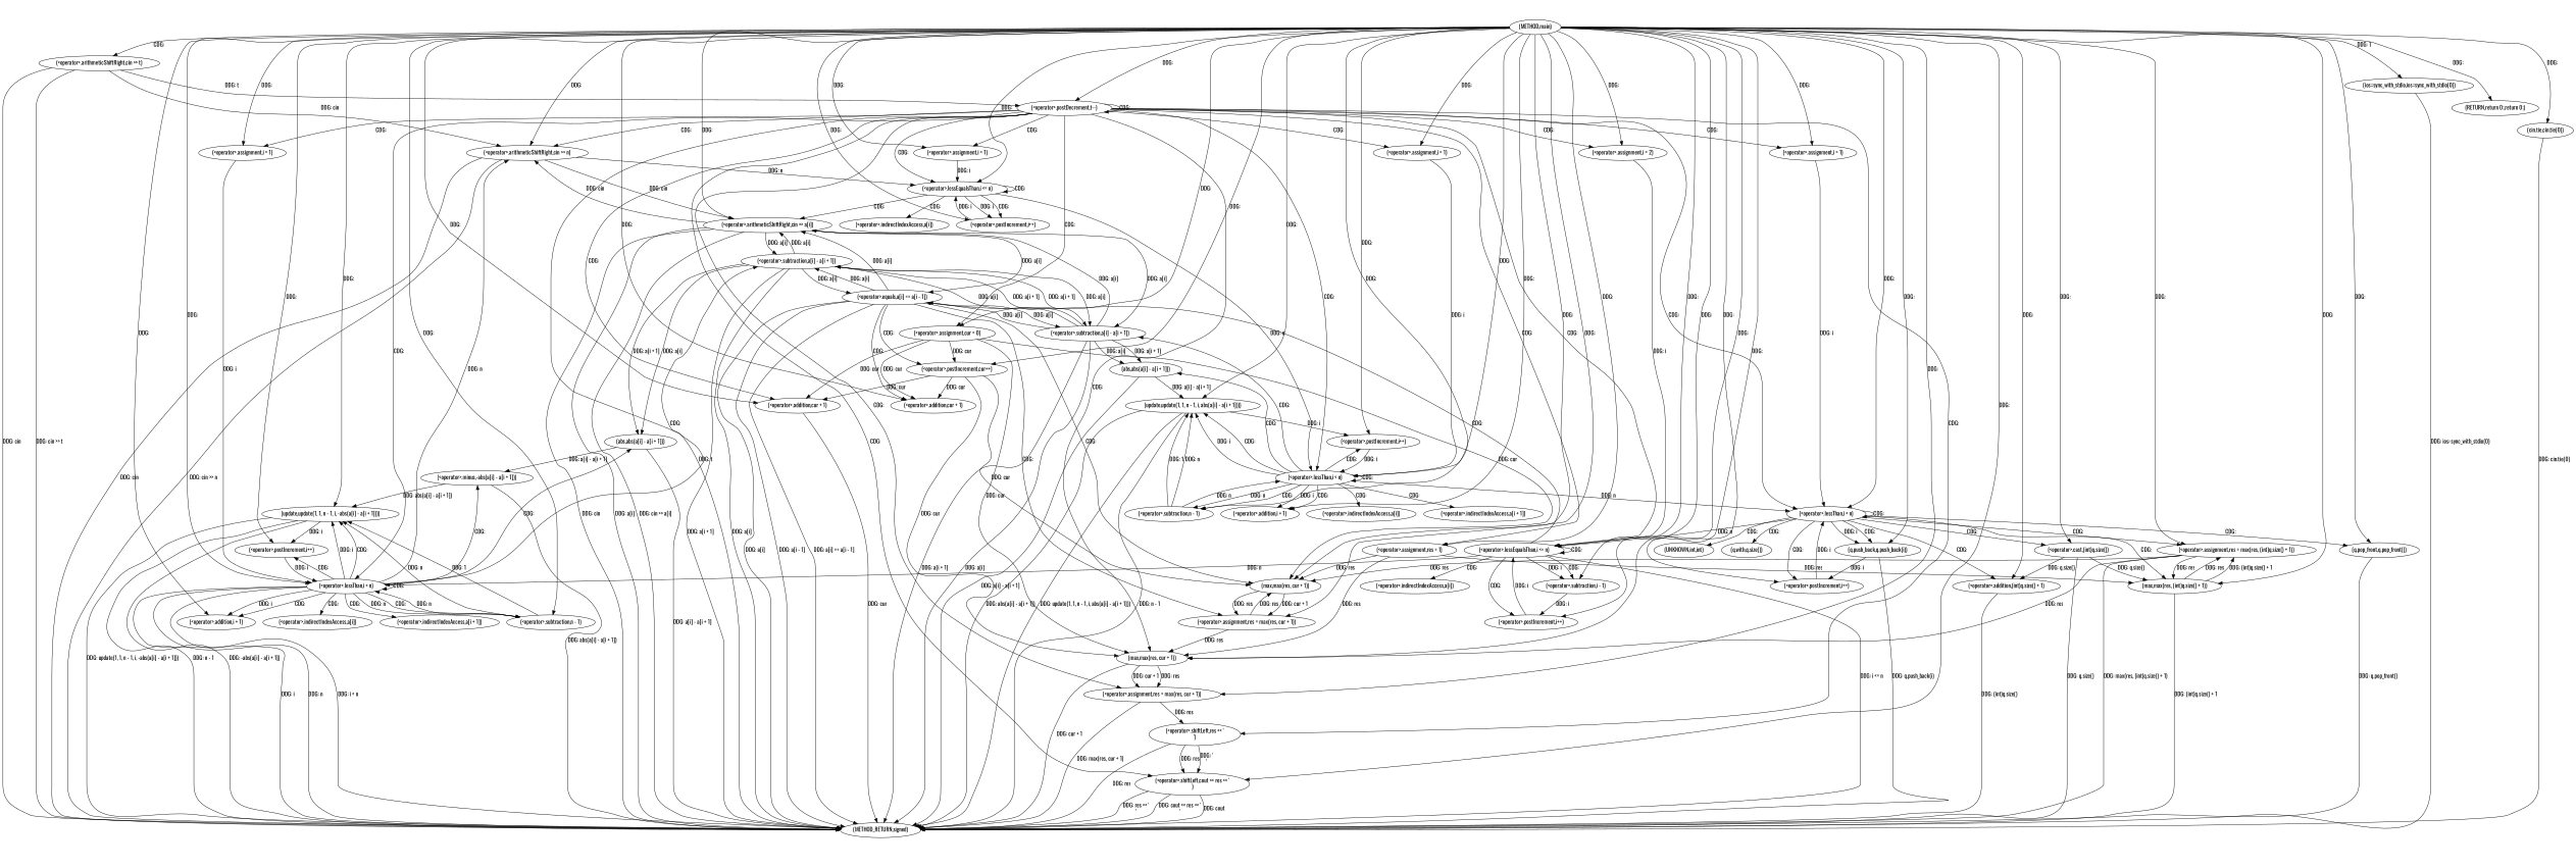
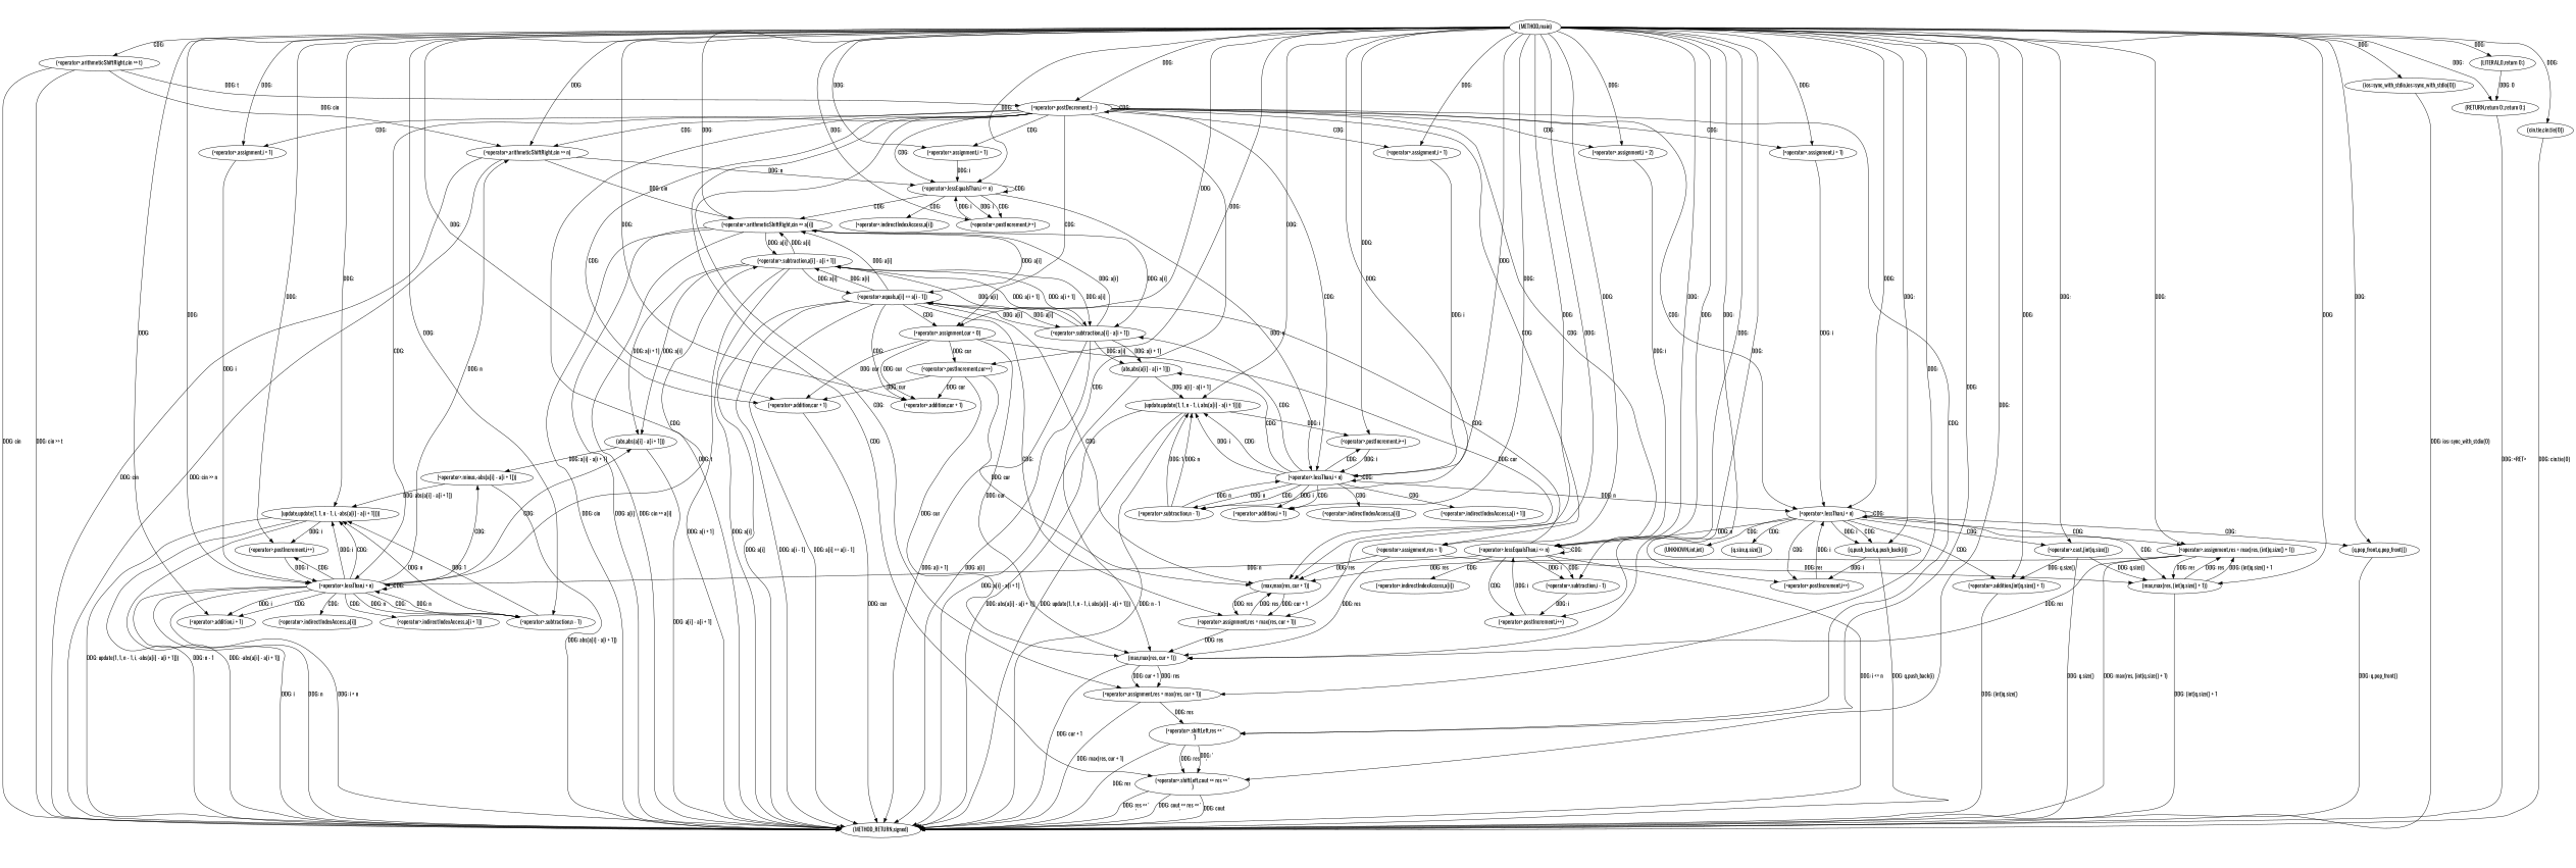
  digraph {
    fontname=Oswald
    node [fontname=Oswald]
    edge [fontname=Oswald]
    n1 [label="(METHOD,main)"]
    n2 [label="(<operator>.arithmeticShiftRight,cin >> t)"]
    n3 [label="(RETURN,return 0;,return 0;)"]
    n4 [label="(ios::sync_with_stdio,ios::sync_with_stdio(0))"]
    n5 [label="(<operator>.postDecrement,t--)"]
+   n6 [label="(LITERAL,0,return 0;)"]
    n7 [label="(cin.tie,cin.tie(0))"]
    n8 [label="(<operator>.arithmeticShiftRight,cin >> n)"]
    n9 [label="(<operator>.assignment,res = 1)"]
    n10 [label="(<operator>.assignment,cur = 0)"]
    n11 [label="(<operator>.assignment,res = max(res, cur + 1))"]
    n12 [label="(<operator>.shiftLeft,cout << res << '\n')"]
    n13 [label="(<operator>.assignment,i = 1)"]
    n14 [label="(<operator>.lessEqualsThan,i <= n)"]
    n15 [label="(<operator>.postIncrement,i++)"]
    n16 [label="(<operator>.arithmeticShiftRight,cin >> a[i])"]
    n17 [label="(<operator>.assignment,i = 1)"]
    n18 [label="(<operator>.lessThan,i < n)"]
    n19 [label="(<operator>.postIncrement,i++)"]
    n20 [label="(<operator>.assignment,i = 1)"]
    n21 [label="(<operator>.lessThan,i < n)"]
    n22 [label="(<operator>.postIncrement,i++)"]
    n23 [label="(<operator>.assignment,i = 2)"]
    n24 [label="(<operator>.lessEqualsThan,i <= n)"]
    n25 [label="(<operator>.postIncrement,i++)"]
    n26 [label="(<operator>.assignment,i = 1)"]
    n27 [label="(<operator>.lessThan,i < n)"]
    n28 [label="(<operator>.postIncrement,i++)"]
    n29 [label="(update,update(1, 1, n - 1, i, abs(a[i] - a[i + 1])))"]
    n30 [label="(q.push_back,q.push_back(i))"]
    n31 [label="(<operator>.assignment,res = max(res, (int)q.size() + 1))"]
    n32 [label="(max,max(res, cur + 1))"]
    n33 [label="(<operator>.shiftLeft,res << '\n')"]
    n34 [label="(update,update(1, 1, n - 1, i, -abs(a[i] - a[i + 1])))"]
    n35 [label="(q.pop_front,q.pop_front())"]
    n36 [label="(<operator>.postIncrement,cur++)"]
    n37 [label="(<operator>.addition,cur + 1)"]
    n38 [label="(<operator>.subtraction,n - 1)"]
    n39 [label="(max,max(res, (int)q.size() + 1))"]
    n40 [label="(<operator>.subtraction,n - 1)"]
    n41 [label="(<operator>.addition,(int)q.size() + 1)"]
    n42 [label="(<operator>.assignment,res = max(res, cur + 1))"]
    n43 [label="(<operator>.cast,(int)q.size())"]
    n44 [label="(<operator>.subtraction,i - 1)"]
    n45 [label="(<operator>.addition,i + 1)"]
    n46 [label="(max,max(res, cur + 1))"]
    n47 [label="(<operator>.addition,cur + 1)"]
    n48 [label="(<operator>.addition,i + 1)"]
    n49 [label="(METHOD_RETURN,signed)"]
    n50 [label="(<operator>.indirectIndexAccess,a[i])"]
    n51 [label="(<operator>.equals,a[i] == a[i - 1])"]
    n52 [label="(<operator>.subtraction,a[i] - a[i + 1])"]
    n53 [label="(<operator>.subtraction,a[i] - a[i + 1])"]
    n54 [label="(abs,abs(a[i] - a[i + 1]))"]
    n55 [label="(<operator>.indirectIndexAccess,a[i])"]
    n56 [label="(<operator>.indirectIndexAccess,a[i + 1])"]
    n57 [label="(UNKNOWN,int,int)"]
-   n58 [label="(q.with,q.size())"]
+   n58 [label="(q.size,q.size())"]
    n59 [label="(<operator>.indirectIndexAccess,a[i])"]
    n60 [label="(<operator>.minus,-abs(a[i] - a[i + 1]))"]
    n61 [label="(abs,abs(a[i] - a[i + 1]))"]
    n62 [label="(<operator>.indirectIndexAccess,a[i])"]
    n63 [label="(<operator>.indirectIndexAccess,a[i + 1])"]
    n1 -> n2 [label="CDG: "]
    n1 -> n3 [label="DDG: "]
-   n1 -> n4 [label="DDG: 1"]
+   n1 -> n4 [label="DDG: "]
    n1 -> n5 [label="DDG: "]
+   n1 -> n6 [label="DDG: "]
    n1 -> n7 [label="DDG: "]
    n1 -> n8 [label="DDG: "]
    n1 -> n9 [label="DDG: "]
    n1 -> n10 [label="DDG: "]
    n1 -> n11 [label="DDG: "]
    n1 -> n12 [label="DDG: "]
    n1 -> n13 [label="DDG: "]
    n1 -> n14 [label="DDG: "]
    n1 -> n15 [label="DDG: "]
    n1 -> n16 [label="DDG: "]
    n1 -> n17 [label="DDG: "]
    n1 -> n18 [label="DDG: "]
    n1 -> n19 [label="DDG: "]
    n1 -> n20 [label="DDG: "]
    n1 -> n21 [label="DDG: "]
    n1 -> n22 [label="DDG: "]
    n1 -> n23 [label="DDG: "]
    n1 -> n24 [label="DDG: "]
    n1 -> n25 [label="DDG: "]
    n1 -> n26 [label="DDG: "]
    n1 -> n27 [label="DDG: "]
    n1 -> n28 [label="DDG: "]
    n1 -> n29 [label="DDG: "]
    n1 -> n30 [label="DDG: "]
    n1 -> n31 [label="DDG: "]
    n1 -> n32 [label="DDG: "]
+   n1 -> n33 [label="DDG: "]
    n1 -> n34 [label="DDG: "]
    n1 -> n35 [label="DDG: "]
    n1 -> n36 [label="DDG: "]
    n1 -> n37 [label="DDG: "]
    n1 -> n38 [label="DDG: "]
    n1 -> n39 [label="DDG: "]
    n1 -> n40 [label="DDG: "]
    n1 -> n41 [label="DDG: "]
    n1 -> n42 [label="DDG: "]
    n1 -> n43 [label="DDG: "]
    n1 -> n44 [label="DDG: "]
    n1 -> n45 [label="DDG: "]
    n1 -> n46 [label="DDG: "]
    n1 -> n47 [label="DDG: "]
    n1 -> n48 [label="DDG: "]
    n2 -> n5 [label="DDG: t"]
    n2 -> n8 [label="DDG: cin"]
    n2 -> n49 [label="DDG: cin"]
    n2 -> n49 [label="DDG: cin >> t"]
+   n3 -> n49 [label="DDG: <RET>"]
    n4 -> n49 [label="DDG: ios::sync_with_stdio(0)"]
    n5 -> n5 [label="CDG: "]
    n5 -> n8 [label="CDG: "]
    n5 -> n9 [label="CDG: "]
    n5 -> n10 [label="CDG: "]
    n5 -> n11 [label="CDG: "]
    n5 -> n12 [label="CDG: "]
    n5 -> n13 [label="CDG: "]
    n5 -> n14 [label="CDG: "]
    n5 -> n17 [label="CDG: "]
    n5 -> n18 [label="CDG: "]
    n5 -> n20 [label="CDG: "]
    n5 -> n21 [label="CDG: "]
    n5 -> n23 [label="CDG: "]
    n5 -> n24 [label="CDG: "]
    n5 -> n26 [label="CDG: "]
    n5 -> n27 [label="CDG: "]
    n5 -> n32 [label="CDG: "]
    n5 -> n33 [label="CDG: "]
    n5 -> n37 [label="CDG: "]
    n5 -> n49 [label="DDG: t"]
+   n6 -> n3 [label="DDG: 0"]
    n7 -> n49 [label="DDG: cin.tie(0)"]
    n8 -> n14 [label="DDG: n"]
    n8 -> n16 [label="DDG: cin"]
    n8 -> n49 [label="DDG: cin"]
    n8 -> n49 [label="DDG: cin >> n"]
    n9 -> n32 [label="DDG: res"]
    n9 -> n39 [label="DDG: res"]
    n9 -> n46 [label="DDG: res"]
    n10 -> n32 [label="DDG: cur"]
    n10 -> n36 [label="DDG: cur"]
    n10 -> n37 [label="DDG: cur"]
    n10 -> n46 [label="DDG: cur"]
    n10 -> n47 [label="DDG: cur"]
    n11 -> n33 [label="DDG: res"]
    n11 -> n49 [label="DDG: max(res, cur + 1)"]
    n12 -> n49 [label="DDG: res << '\n'"]
    n12 -> n49 [label="DDG: cout << res << '\n'"]
    n12 -> n49 [label="DDG: cout"]
    n13 -> n14 [label="DDG: i"]
    n14 -> n14 [label="CDG: "]
    n14 -> n15 [label="DDG: i"]
    n14 -> n15 [label="CDG: "]
    n14 -> n16 [label="CDG: "]
    n14 -> n18 [label="DDG: n"]
    n14 -> n50 [label="CDG: "]
    n15 -> n14 [label="DDG: i"]
-   n16 -> n8 [label="DDG: cin"]
    n16 -> n49 [label="DDG: cin"]
    n16 -> n49 [label="DDG: a[i]"]
    n16 -> n49 [label="DDG: cin >> a[i]"]
    n16 -> n51 [label="DDG: a[i]"]
    n16 -> n52 [label="DDG: a[i]"]
    n16 -> n53 [label="DDG: a[i]"]
    n17 -> n18 [label="DDG: i"]
    n18 -> n18 [label="CDG: "]
    n18 -> n19 [label="CDG: "]
    n18 -> n21 [label="DDG: n"]
    n18 -> n29 [label="DDG: i"]
    n18 -> n29 [label="CDG: "]
    n18 -> n38 [label="DDG: n"]
    n18 -> n38 [label="CDG: "]
    n18 -> n45 [label="DDG: i"]
    n18 -> n45 [label="CDG: "]
    n18 -> n52 [label="CDG: "]
    n18 -> n54 [label="CDG: "]
    n18 -> n55 [label="CDG: "]
    n18 -> n56 [label="CDG: "]
    n19 -> n18 [label="DDG: i"]
    n20 -> n21 [label="DDG: i"]
    n21 -> n21 [label="CDG: "]
    n21 -> n22 [label="CDG: "]
    n21 -> n24 [label="DDG: n"]
    n21 -> n30 [label="DDG: i"]
    n21 -> n30 [label="CDG: "]
    n21 -> n31 [label="CDG: "]
    n21 -> n35 [label="CDG: "]
    n21 -> n39 [label="CDG: "]
    n21 -> n41 [label="CDG: "]
    n21 -> n43 [label="CDG: "]
    n21 -> n57 [label="CDG: "]
    n21 -> n58 [label="CDG: "]
    n22 -> n21 [label="DDG: i"]
    n23 -> n24 [label="DDG: i"]
    n24 -> n24 [label="CDG: "]
    n24 -> n25 [label="CDG: "]
    n24 -> n27 [label="DDG: n"]
    n24 -> n44 [label="DDG: i"]
    n24 -> n44 [label="CDG: "]
    n24 -> n49 [label="DDG: i <= n"]
    n24 -> n51 [label="CDG: "]
    n24 -> n59 [label="CDG: "]
    n25 -> n24 [label="DDG: i"]
    n26 -> n27 [label="DDG: i"]
    n27 -> n8 [label="DDG: n"]
    n27 -> n27 [label="CDG: "]
    n27 -> n28 [label="CDG: "]
    n27 -> n34 [label="DDG: i"]
    n27 -> n34 [label="CDG: "]
    n27 -> n40 [label="DDG: n"]
    n27 -> n40 [label="CDG: "]
    n27 -> n48 [label="DDG: i"]
    n27 -> n48 [label="CDG: "]
    n27 -> n49 [label="DDG: i"]
    n27 -> n49 [label="DDG: n"]
    n27 -> n49 [label="DDG: i < n"]
    n27 -> n53 [label="CDG: "]
    n27 -> n60 [label="CDG: "]
    n27 -> n61 [label="CDG: "]
    n27 -> n62 [label="CDG: "]
    n27 -> n63 [label="CDG: "]
    n28 -> n27 [label="DDG: i"]
    n29 -> n19 [label="DDG: i"]
    n29 -> n49 [label="DDG: n - 1"]
    n29 -> n49 [label="DDG: abs(a[i] - a[i + 1])"]
    n29 -> n49 [label="DDG: update(1, 1, n - 1, i, abs(a[i] - a[i + 1]))"]
    n30 -> n22 [label="DDG: i"]
    n30 -> n49 [label="DDG: q.push_back(i)"]
    n31 -> n32 [label="DDG: res"]
    n31 -> n39 [label="DDG: res"]
    n31 -> n46 [label="DDG: res"]
    n31 -> n49 [label="DDG: max(res, (int)q.size() + 1)"]
    n32 -> n11 [label="DDG: res"]
    n32 -> n11 [label="DDG: cur + 1"]
    n32 -> n49 [label="DDG: cur + 1"]
    n33 -> n12 [label="DDG: res"]
    n33 -> n12 [label="DDG: '\n'"]
    n33 -> n49 [label="DDG: res"]
    n34 -> n28 [label="DDG: i"]
    n34 -> n49 [label="DDG: n - 1"]
    n34 -> n49 [label="DDG: -abs(a[i] - a[i + 1])"]
    n34 -> n49 [label="DDG: update(1, 1, n - 1, i, -abs(a[i] - a[i + 1]))"]
    n35 -> n49 [label="DDG: q.pop_front()"]
    n36 -> n32 [label="DDG: cur"]
    n36 -> n37 [label="DDG: cur"]
    n36 -> n46 [label="DDG: cur"]
    n36 -> n47 [label="DDG: cur"]
    n37 -> n49 [label="DDG: cur"]
    n38 -> n18 [label="DDG: n"]
    n38 -> n29 [label="DDG: 1"]
    n38 -> n29 [label="DDG: n"]
    n39 -> n31 [label="DDG: res"]
    n39 -> n31 [label="DDG: (int)q.size() + 1"]
    n39 -> n49 [label="DDG: (int)q.size() + 1"]
    n40 -> n27 [label="DDG: n"]
    n40 -> n34 [label="DDG: n"]
    n40 -> n34 [label="DDG: 1"]
    n41 -> n49 [label="DDG: (int)q.size()"]
    n42 -> n32 [label="DDG: res"]
    n42 -> n46 [label="DDG: res"]
    n43 -> n39 [label="DDG: q.size()"]
    n43 -> n41 [label="DDG: q.size()"]
    n43 -> n49 [label="DDG: q.size()"]
    n44 -> n25 [label="DDG: i"]
    n46 -> n42 [label="DDG: cur + 1"]
    n46 -> n42 [label="DDG: res"]
    n51 -> n16 [label="DDG: a[i]"]
-   n51 -> n36 [label="CDG: "]
+   n51 -> n10 [label="CDG: "]
    n51 -> n42 [label="CDG: "]
    n51 -> n46 [label="CDG: "]
    n51 -> n47 [label="CDG: "]
    n51 -> n49 [label="DDG: a[i]"]
    n51 -> n49 [label="DDG: a[i - 1]"]
    n51 -> n49 [label="DDG: a[i] == a[i - 1]"]
    n51 -> n52 [label="DDG: a[i]"]
    n51 -> n53 [label="DDG: a[i]"]
    n52 -> n16 [label="DDG: a[i]"]
    n52 -> n49 [label="DDG: a[i]"]
    n52 -> n49 [label="DDG: a[i + 1]"]
    n52 -> n51 [label="DDG: a[i]"]
    n52 -> n53 [label="DDG: a[i]"]
    n52 -> n53 [label="DDG: a[i + 1]"]
    n52 -> n54 [label="DDG: a[i + 1]"]
    n52 -> n54 [label="DDG: a[i]"]
    n53 -> n16 [label="DDG: a[i]"]
    n53 -> n49 [label="DDG: a[i]"]
    n53 -> n49 [label="DDG: a[i + 1]"]
    n53 -> n51 [label="DDG: a[i]"]
    n53 -> n52 [label="DDG: a[i]"]
    n53 -> n52 [label="DDG: a[i + 1]"]
    n53 -> n61 [label="DDG: a[i]"]
    n53 -> n61 [label="DDG: a[i + 1]"]
    n54 -> n29 [label="DDG: a[i] - a[i + 1]"]
    n54 -> n49 [label="DDG: a[i] - a[i + 1]"]
    n60 -> n34 [label="DDG: abs(a[i] - a[i + 1])"]
    n60 -> n49 [label="DDG: abs(a[i] - a[i + 1])"]
    n61 -> n49 [label="DDG: a[i] - a[i + 1]"]
    n61 -> n60 [label="DDG: a[i] - a[i + 1]"]
  }
